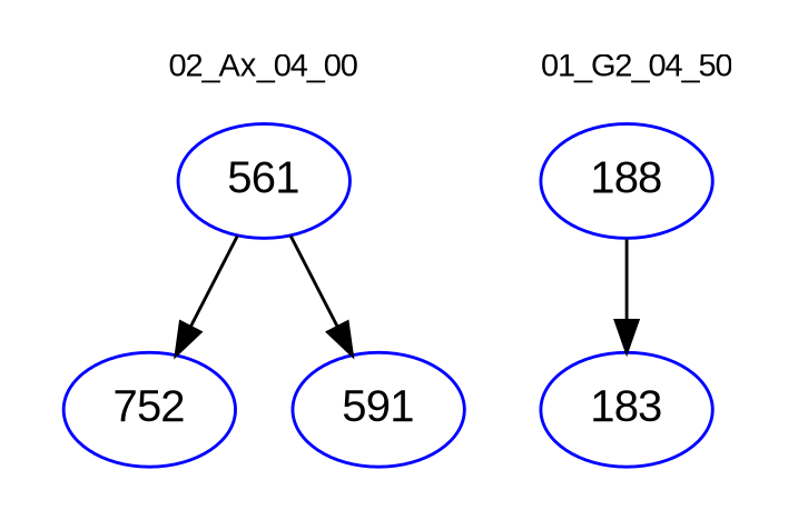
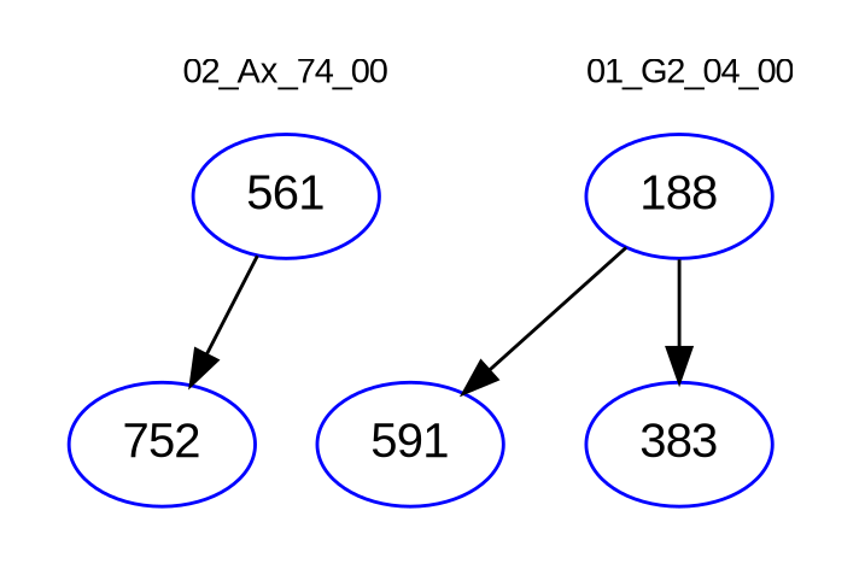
  digraph {
    fontname="Liberation Sans"
    node [color=blue fontname="Liberation Sans"]
    edge [color=black fontname="Liberation Sans"]
    n1 [label=561]
    n2 [label=752]
    n3 [label=591]
    n4 [label=188]
-   n5 [label=183]
+   n5 [label=383]
    subgraph cluster_1 {
      color=white
      fontsize=10
-     label="02_Ax_04_00"
+     label="02_Ax_74_00"
      n1
      n2
      n3
    }
    subgraph cluster_2 {
      color=white
      fontsize=10
-     label="01_G2_04_50"
+     label="01_G2_04_00"
      n4
      n5
    }
    n1 -> n2
-   n1 -> n3
+   n4 -> n3
    n4 -> n5
  }
